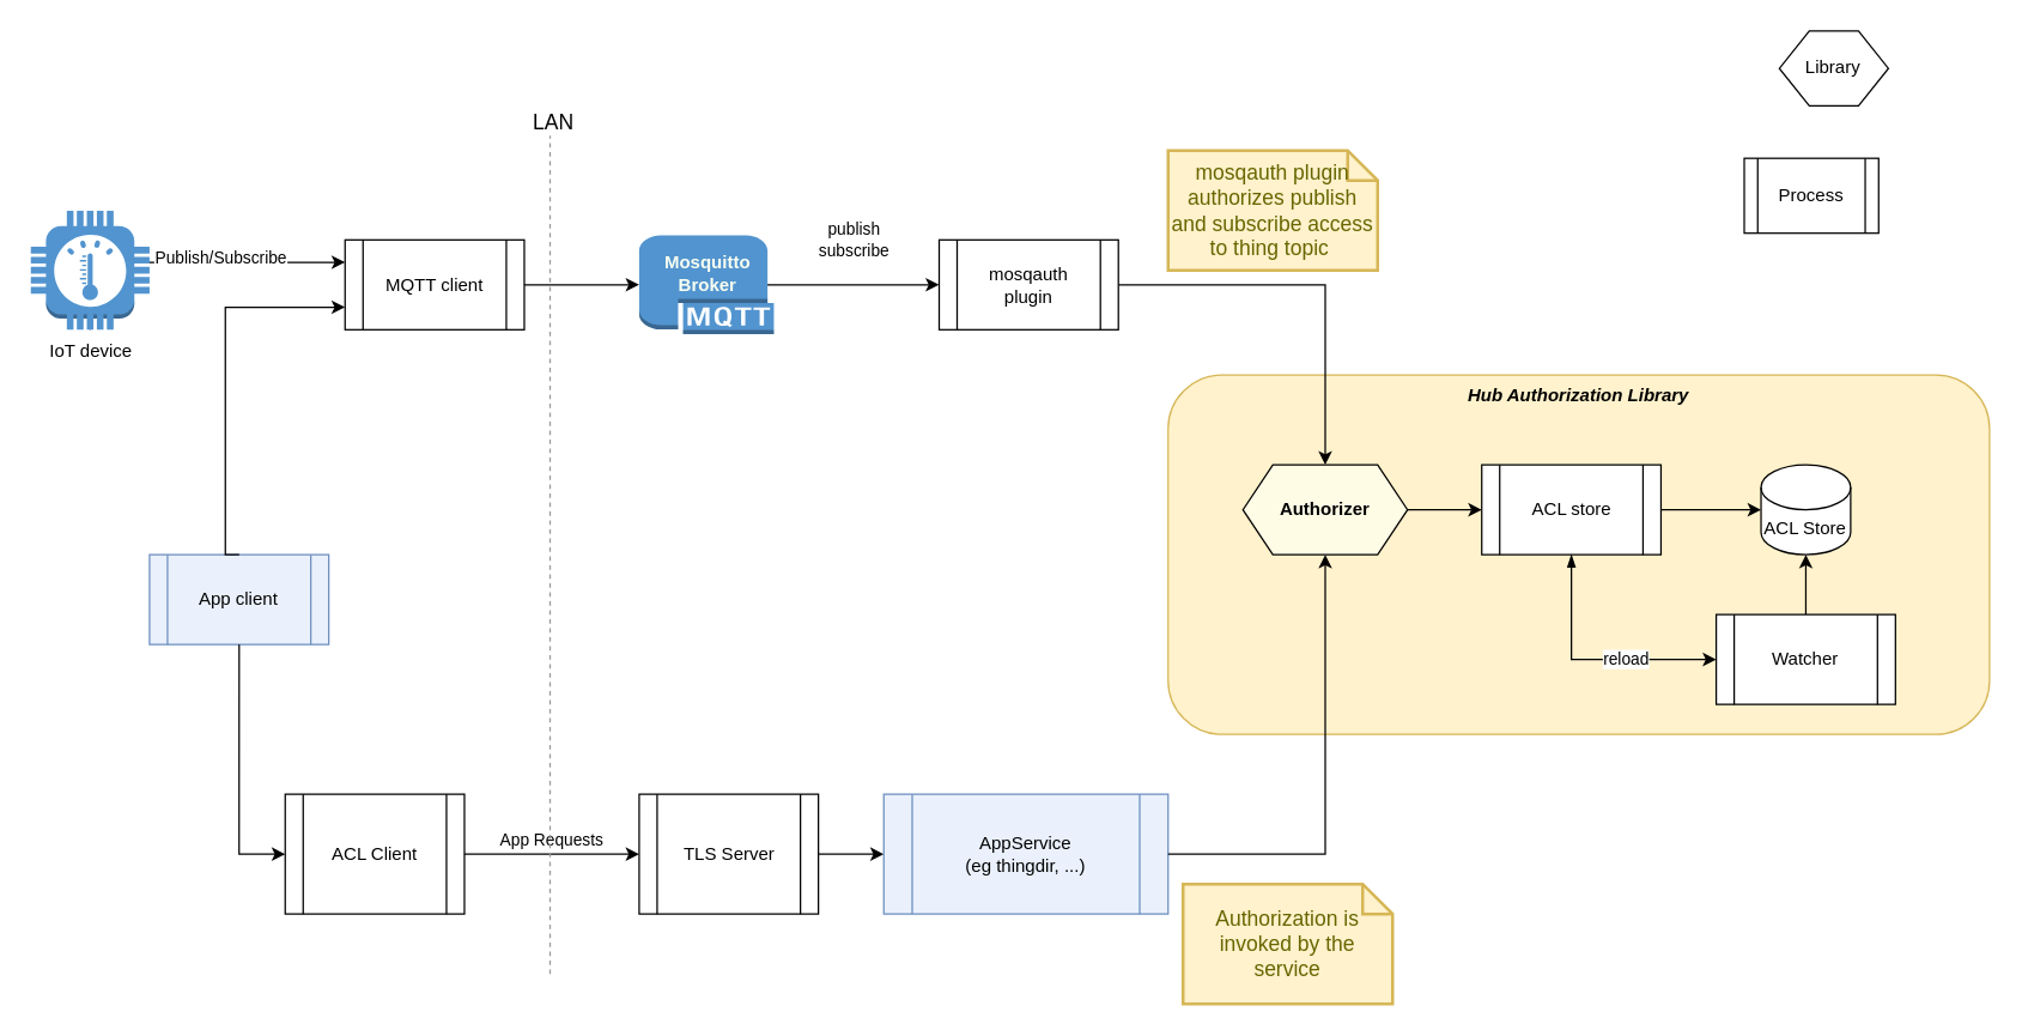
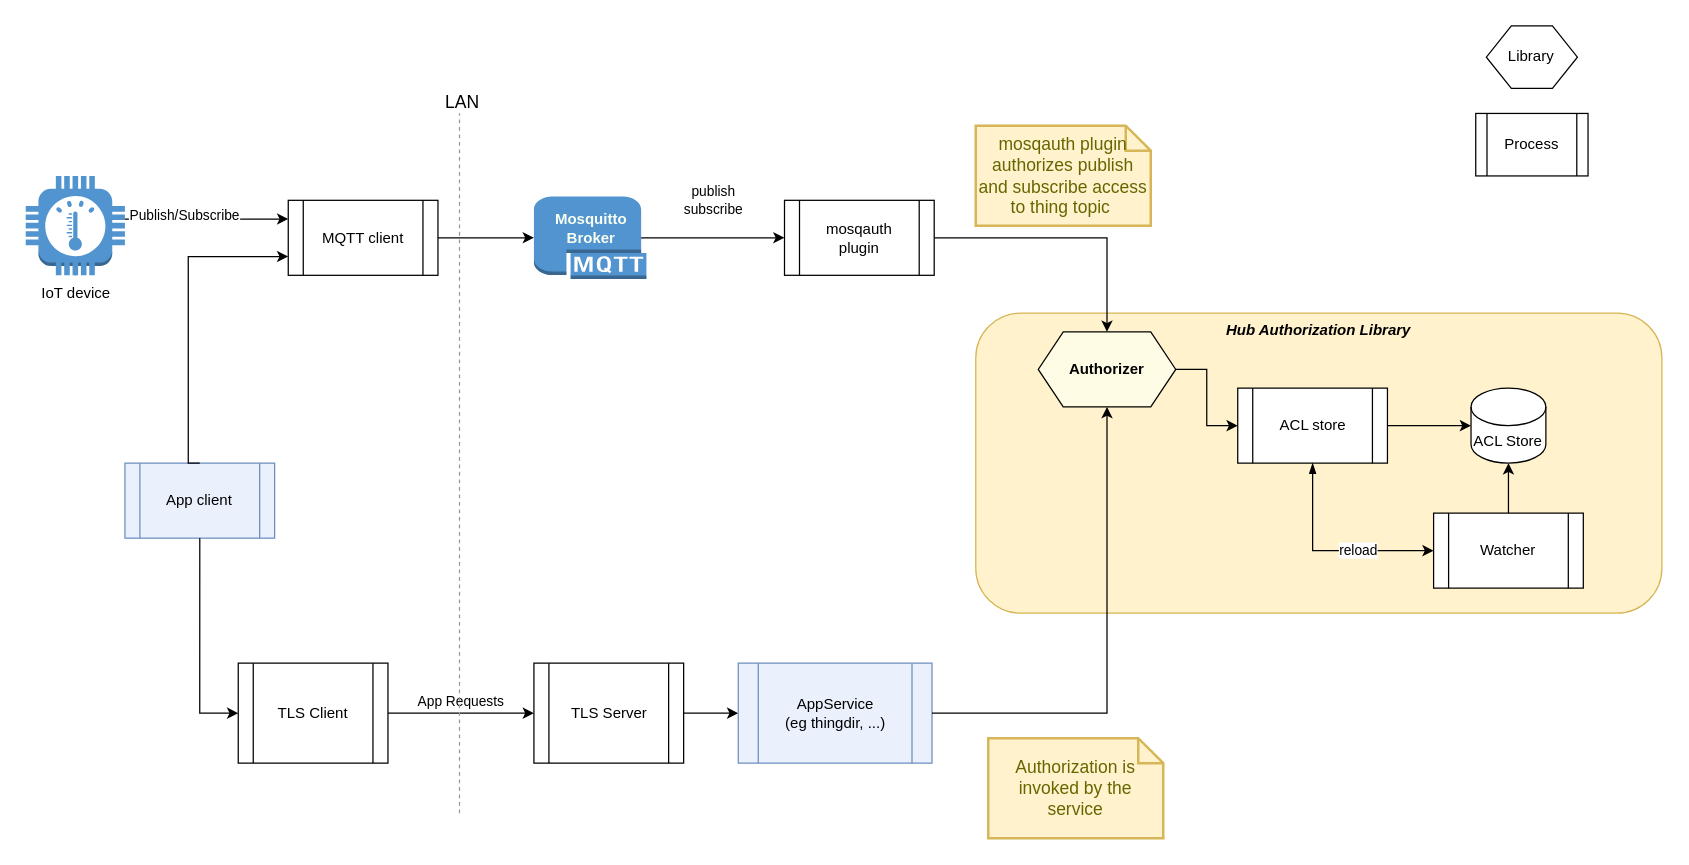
  <mxCell id="0" />
  <mxCell id="1" parent="0" />
  <mxCell id="2" value="Hub Authorization Library" style="rounded=1;whiteSpace=wrap;html=1;strokeColor=#d6b656;verticalAlign=top;fontStyle=3;fillColor=#fff2cc;" parent="1" vertex="1"><mxGeometry x="780" y="250" width="548.92" height="240" as="geometry" /></mxCell>
  <mxCell id="3" style="edgeStyle=orthogonalEdgeStyle;rounded=0;orthogonalLoop=1;jettySize=auto;html=1;entryX=0;entryY=0.5;entryDx=0;entryDy=0;startArrow=none;startFill=0;exitX=1;exitY=0.5;exitDx=0;exitDy=0;" parent="1" source="27" target="4" edge="1"><mxGeometry x="-71.08" y="-2800" as="geometry"><mxPoint x="929.703" y="340.5" as="sourcePoint" /></mxGeometry></mxCell>
  <mxCell id="4" value="ACL store" style="shape=process;whiteSpace=wrap;html=1;backgroundOutline=1;" parent="1" vertex="1"><mxGeometry x="989.585" y="310" width="119.765" height="60" as="geometry" /></mxCell>
- <mxCell id="5" value="ACL Client" style="shape=process;whiteSpace=wrap;html=1;backgroundOutline=1;" parent="1" vertex="1"><mxGeometry x="190" y="530" width="119.77" height="80" as="geometry" /></mxCell>
+ <mxCell id="5" value="TLS Client" style="shape=process;whiteSpace=wrap;html=1;backgroundOutline=1;" parent="1" vertex="1"><mxGeometry x="190" y="530" width="119.77" height="80" as="geometry" /></mxCell>
  <mxCell id="6" style="edgeStyle=orthogonalEdgeStyle;rounded=0;orthogonalLoop=1;jettySize=auto;html=1;entryX=0;entryY=0.5;entryDx=0;entryDy=0;" edge="1" parent="1" source="7" target="12"><mxGeometry relative="1" as="geometry" /></mxCell>
  <mxCell id="7" value="TLS Server" style="shape=process;whiteSpace=wrap;html=1;backgroundOutline=1;" parent="1" vertex="1"><mxGeometry x="426.54" y="530" width="119.77" height="80" as="geometry" /></mxCell>
  <mxCell id="8" value="App Requests" style="edgeStyle=orthogonalEdgeStyle;rounded=0;orthogonalLoop=1;jettySize=auto;html=1;exitX=1;exitY=0.5;exitDx=0;exitDy=0;verticalAlign=bottom;labelPosition=center;verticalLabelPosition=top;align=center;" parent="1" source="5" target="7" edge="1"><mxGeometry x="44.54" y="-2290" as="geometry" /></mxCell>
  <mxCell id="9" value="App client" style="shape=process;whiteSpace=wrap;html=1;backgroundOutline=1;strokeColor=#6c8ebf;fillColor=#EAF1FC;" parent="1" vertex="1"><mxGeometry x="99.343" y="370" width="119.765" height="60" as="geometry" /></mxCell>
  <mxCell id="10" value="MQTT client" style="shape=process;whiteSpace=wrap;html=1;backgroundOutline=1;" parent="1" vertex="1"><mxGeometry x="230" y="159.75" width="119.765" height="60" as="geometry" /></mxCell>
  <mxCell id="11" style="edgeStyle=orthogonalEdgeStyle;rounded=0;orthogonalLoop=1;jettySize=auto;html=1;entryX=0;entryY=0.75;entryDx=0;entryDy=0;exitX=0.5;exitY=0;exitDx=0;exitDy=0;" parent="1" source="9" target="10" edge="1"><mxGeometry x="44.54" y="-2290" as="geometry"><Array as="points"><mxPoint x="150" y="370" /><mxPoint x="150" y="205" /></Array></mxGeometry></mxCell>
- <mxCell id="12" value="AppService&lt;br&gt;(eg thingdir, ...)" style="shape=process;whiteSpace=wrap;html=1;backgroundOutline=1;strokeColor=#6c8ebf;fillColor=#EAF1FC;" parent="1" vertex="1"><mxGeometry x="590" y="530" width="190" height="80" as="geometry" /></mxCell>
+ <mxCell id="12" value="AppService&lt;br&gt;(eg thingdir, ...)" style="shape=process;whiteSpace=wrap;html=1;backgroundOutline=1;strokeColor=#6c8ebf;fillColor=#EAF1FC;" parent="1" vertex="1"><mxGeometry x="590" y="530" width="155" height="80" as="geometry" /></mxCell>
  <mxCell id="13" style="edgeStyle=orthogonalEdgeStyle;rounded=0;orthogonalLoop=1;jettySize=auto;html=1;entryX=0;entryY=0.5;entryDx=0;entryDy=0;entryPerimeter=0;" parent="1" source="10" target="33" edge="1"><mxGeometry x="44.54" y="-2290" as="geometry"><mxPoint x="426.536" y="380" as="targetPoint" /></mxGeometry></mxCell>
  <mxCell id="14" style="edgeStyle=orthogonalEdgeStyle;rounded=0;orthogonalLoop=1;jettySize=auto;html=1;entryX=0.5;entryY=0;entryDx=0;entryDy=0;" parent="1" source="15" target="27" edge="1"><mxGeometry x="44.54" y="-2290" as="geometry"><Array as="points"><mxPoint x="885" y="190" /></Array><mxPoint x="975.46" y="836" as="targetPoint" /></mxGeometry></mxCell>
  <mxCell id="15" value="mosqauth&lt;br&gt;plugin" style="shape=process;whiteSpace=wrap;html=1;backgroundOutline=1;" parent="1" vertex="1"><mxGeometry x="626.996" y="159.75" width="119.765" height="60" as="geometry" /></mxCell>
  <mxCell id="16" value="publish&lt;br&gt;subscribe" style="edgeStyle=orthogonalEdgeStyle;rounded=0;orthogonalLoop=1;jettySize=auto;html=1;entryX=0;entryY=0.5;entryDx=0;entryDy=0;exitX=0.95;exitY=0.5;exitDx=0;exitDy=0;exitPerimeter=0;" parent="1" source="33" target="15" edge="1"><mxGeometry as="geometry"><mxPoint x="546.301" y="380" as="sourcePoint" /><mxPoint y="-30" as="offset" /></mxGeometry></mxCell>
  <mxCell id="17" value="Watcher" style="shape=process;whiteSpace=wrap;html=1;backgroundOutline=1;" parent="1" vertex="1"><mxGeometry x="1146.278" y="410" width="119.765" height="60" as="geometry" /></mxCell>
  <mxCell id="18" style="edgeStyle=orthogonalEdgeStyle;rounded=0;orthogonalLoop=1;jettySize=auto;html=1;entryX=0;entryY=0.5;entryDx=0;entryDy=0;startArrow=blockThin;startFill=1;" parent="1" source="4" target="17" edge="1"><mxGeometry x="-71.08" y="-2800" as="geometry"><Array as="points"><mxPoint x="1049.468" y="440" /></Array></mxGeometry></mxCell>
  <mxCell id="19" value="reload" style="edgeLabel;html=1;align=center;verticalAlign=middle;resizable=0;points=[];" parent="18" vertex="1" connectable="0"><mxGeometry x="0.272" y="1" relative="1" as="geometry"><mxPoint as="offset" /></mxGeometry></mxCell>
  <mxCell id="20" value="ACL Store" style="shape=cylinder3;whiteSpace=wrap;html=1;boundedLbl=1;backgroundOutline=1;size=15;" parent="1" vertex="1"><mxGeometry x="1176.219" y="310" width="59.883" height="60" as="geometry" /></mxCell>
  <mxCell id="21" style="edgeStyle=orthogonalEdgeStyle;rounded=0;orthogonalLoop=1;jettySize=auto;html=1;startArrow=none;startFill=0;" parent="1" source="4" target="20" edge="1"><mxGeometry x="-71.08" y="-2800" as="geometry" /></mxCell>
  <mxCell id="22" style="edgeStyle=orthogonalEdgeStyle;rounded=0;orthogonalLoop=1;jettySize=auto;html=1;entryX=0.5;entryY=1;entryDx=0;entryDy=0;entryPerimeter=0;startArrow=none;startFill=0;" parent="1" source="17" target="20" edge="1"><mxGeometry x="-71.08" y="-2800" as="geometry" /></mxCell>
  <mxCell id="23" style="edgeStyle=orthogonalEdgeStyle;rounded=0;orthogonalLoop=1;jettySize=auto;html=1;entryX=0;entryY=0.25;entryDx=0;entryDy=0;exitX=0.5;exitY=1;exitDx=0;exitDy=0;exitPerimeter=0;" parent="1" source="25" target="10" edge="1"><mxGeometry x="44.54" y="-2290" as="geometry"><Array as="points"><mxPoint x="60" y="175" /></Array></mxGeometry></mxCell>
  <mxCell id="24" value="Publish/Subscribe" style="edgeLabel;html=1;align=center;verticalAlign=middle;resizable=0;points=[];" parent="23" vertex="1" connectable="0"><mxGeometry x="0.228" y="3" relative="1" as="geometry"><mxPoint as="offset" /></mxGeometry></mxCell>
  <mxCell id="25" value="IoT device" style="outlineConnect=0;dashed=0;verticalLabelPosition=bottom;verticalAlign=top;align=center;html=1;shape=mxgraph.aws3.thermostat;fillColor=#5294CF;gradientColor=none;" parent="1" vertex="1"><mxGeometry x="20" y="140.25" width="79.344" height="79.5" as="geometry" /></mxCell>
  <mxCell id="26" style="edgeStyle=orthogonalEdgeStyle;rounded=0;orthogonalLoop=1;jettySize=auto;html=1;entryX=0;entryY=0.5;entryDx=0;entryDy=0;align=right;exitX=0.5;exitY=1;exitDx=0;exitDy=0;" parent="1" source="9" target="5" edge="1"><mxGeometry x="44.54" y="-2290" as="geometry"><mxPoint x="150.078" y="550" as="sourcePoint" /></mxGeometry></mxCell>
- <mxCell id="27" value="Authorizer" style="shape=hexagon;perimeter=hexagonPerimeter2;whiteSpace=wrap;html=1;fixedSize=1;fillColor=#FFFCE6;fontStyle=1" parent="1" vertex="1"><mxGeometry x="830" y="310" width="110" height="60" as="geometry" /></mxCell>
+ <mxCell id="27" value="Authorizer" style="shape=hexagon;perimeter=hexagonPerimeter2;whiteSpace=wrap;html=1;fixedSize=1;fillColor=#FFFCE6;fontStyle=1" parent="1" vertex="1"><mxGeometry x="830" y="265" width="110" height="60" as="geometry" /></mxCell>
  <mxCell id="28" style="edgeStyle=orthogonalEdgeStyle;rounded=0;orthogonalLoop=1;jettySize=auto;html=1;exitX=1;exitY=0.5;exitDx=0;exitDy=0;entryX=0.5;entryY=1;entryDx=0;entryDy=0;" parent="1" source="12" target="27" edge="1"><mxGeometry x="44.54" y="-2290" as="geometry"><Array as="points"><mxPoint x="885" y="570" /></Array><mxPoint x="580" y="868" as="sourcePoint" /><mxPoint x="830" y="868" as="targetPoint" /></mxGeometry></mxCell>
  <mxCell id="29" value="Library" style="shape=hexagon;perimeter=hexagonPerimeter2;whiteSpace=wrap;html=1;fixedSize=1;" parent="1" vertex="1"><mxGeometry x="1188.485" y="20.25" width="72.857" height="50" as="geometry" /></mxCell>
- <mxCell id="30" value="Process" style="shape=process;whiteSpace=wrap;html=1;backgroundOutline=1;" parent="1" vertex="1"><mxGeometry x="1165.002" y="105.25" width="89.824" height="50" as="geometry" /></mxCell>
+ <mxCell id="30" value="Process" style="shape=process;whiteSpace=wrap;html=1;backgroundOutline=1;" parent="1" vertex="1"><mxGeometry x="1180.002" y="90.25" width="89.824" height="50" as="geometry" /></mxCell>
  <mxCell id="31" value="" style="endArrow=none;dashed=1;html=1;jumpSize=10;jumpStyle=none;strokeColor=#999999;" parent="1" edge="1"><mxGeometry x="44.54" y="-2290" width="50" height="50" as="geometry"><mxPoint x="367" y="650" as="sourcePoint" /><mxPoint x="367" y="90" as="targetPoint" /></mxGeometry></mxCell>
  <mxCell id="32" value="LAN" style="edgeLabel;html=1;align=center;verticalAlign=middle;resizable=0;points=[];fontSize=14;" parent="31" vertex="1" connectable="0"><mxGeometry relative="1" as="geometry"><mxPoint x="1" y="-290" as="offset" /></mxGeometry></mxCell>
  <mxCell id="33" value="&lt;font&gt;Mosquitto&lt;br&gt;Broker&lt;/font&gt;" style="outlineConnect=0;dashed=0;verticalLabelPosition=middle;verticalAlign=middle;align=center;html=1;shape=mxgraph.aws3.mqtt_protocol;fillColor=#5294CF;gradientColor=none;labelPosition=center;spacingBottom=15;fontStyle=1;fontColor=#F8FFF2;" parent="1" vertex="1"><mxGeometry x="426.54" y="156.75" width="90" height="66" as="geometry" /></mxCell>
  <mxCell id="34" value="Authorization is invoked by the service" style="shape=note;strokeWidth=2;fontSize=14;size=20;whiteSpace=wrap;html=1;fillColor=#fff2cc;strokeColor=#d6b656;fontColor=#666600;" parent="1" vertex="1"><mxGeometry x="790" y="590" width="140" height="80" as="geometry" /></mxCell>
  <mxCell id="35" value="mosqauth plugin authorizes publish and subscribe access to thing topic&amp;nbsp;" style="shape=note;strokeWidth=2;fontSize=14;size=20;whiteSpace=wrap;html=1;fillColor=#fff2cc;strokeColor=#d6b656;fontColor=#666600;" vertex="1" parent="1"><mxGeometry x="780" y="100" width="140" height="80" as="geometry" /></mxCell>
